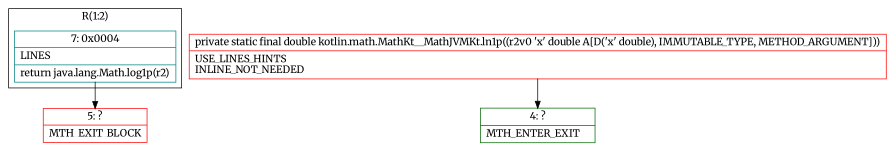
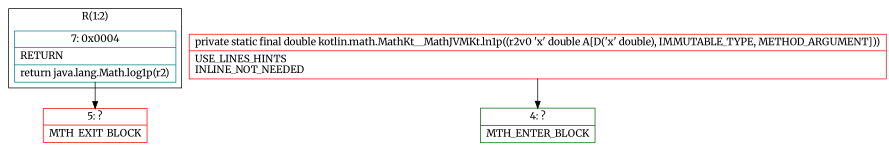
  digraph {
    fontname=Merriweather
    node [color=red fontname=Merriweather shape=record]
    edge [color=black fontname=Merriweather]
-   n1 [color=teal label="{7\:\ 0x0004|LINES\l|return java.lang.Math.log1p(r2)\l}"]
+   n1 [color=teal label="{7\:\ 0x0004|RETURN\l|return java.lang.Math.log1p(r2)\l}"]
    n2 [label="{5\:\ ?|MTH_EXIT_BLOCK\l}"]
-   n3 [color=darkgreen label="{4\:\ ?|MTH_ENTER_EXIT\l}"]
+   n3 [color=darkgreen label="{4\:\ ?|MTH_ENTER_BLOCK\l}"]
    n4 [label="{private static final double kotlin.math.MathKt__MathJVMKt.ln1p((r2v0 'x' double A[D('x' double), IMMUTABLE_TYPE, METHOD_ARGUMENT]))  | USE_LINES_HINTS\lINLINE_NOT_NEEDED\l}"]
    subgraph cluster_1 {
      label="R(1:2)"
      n1
    }
    n1 -> n2
    n4 -> n3
  }
